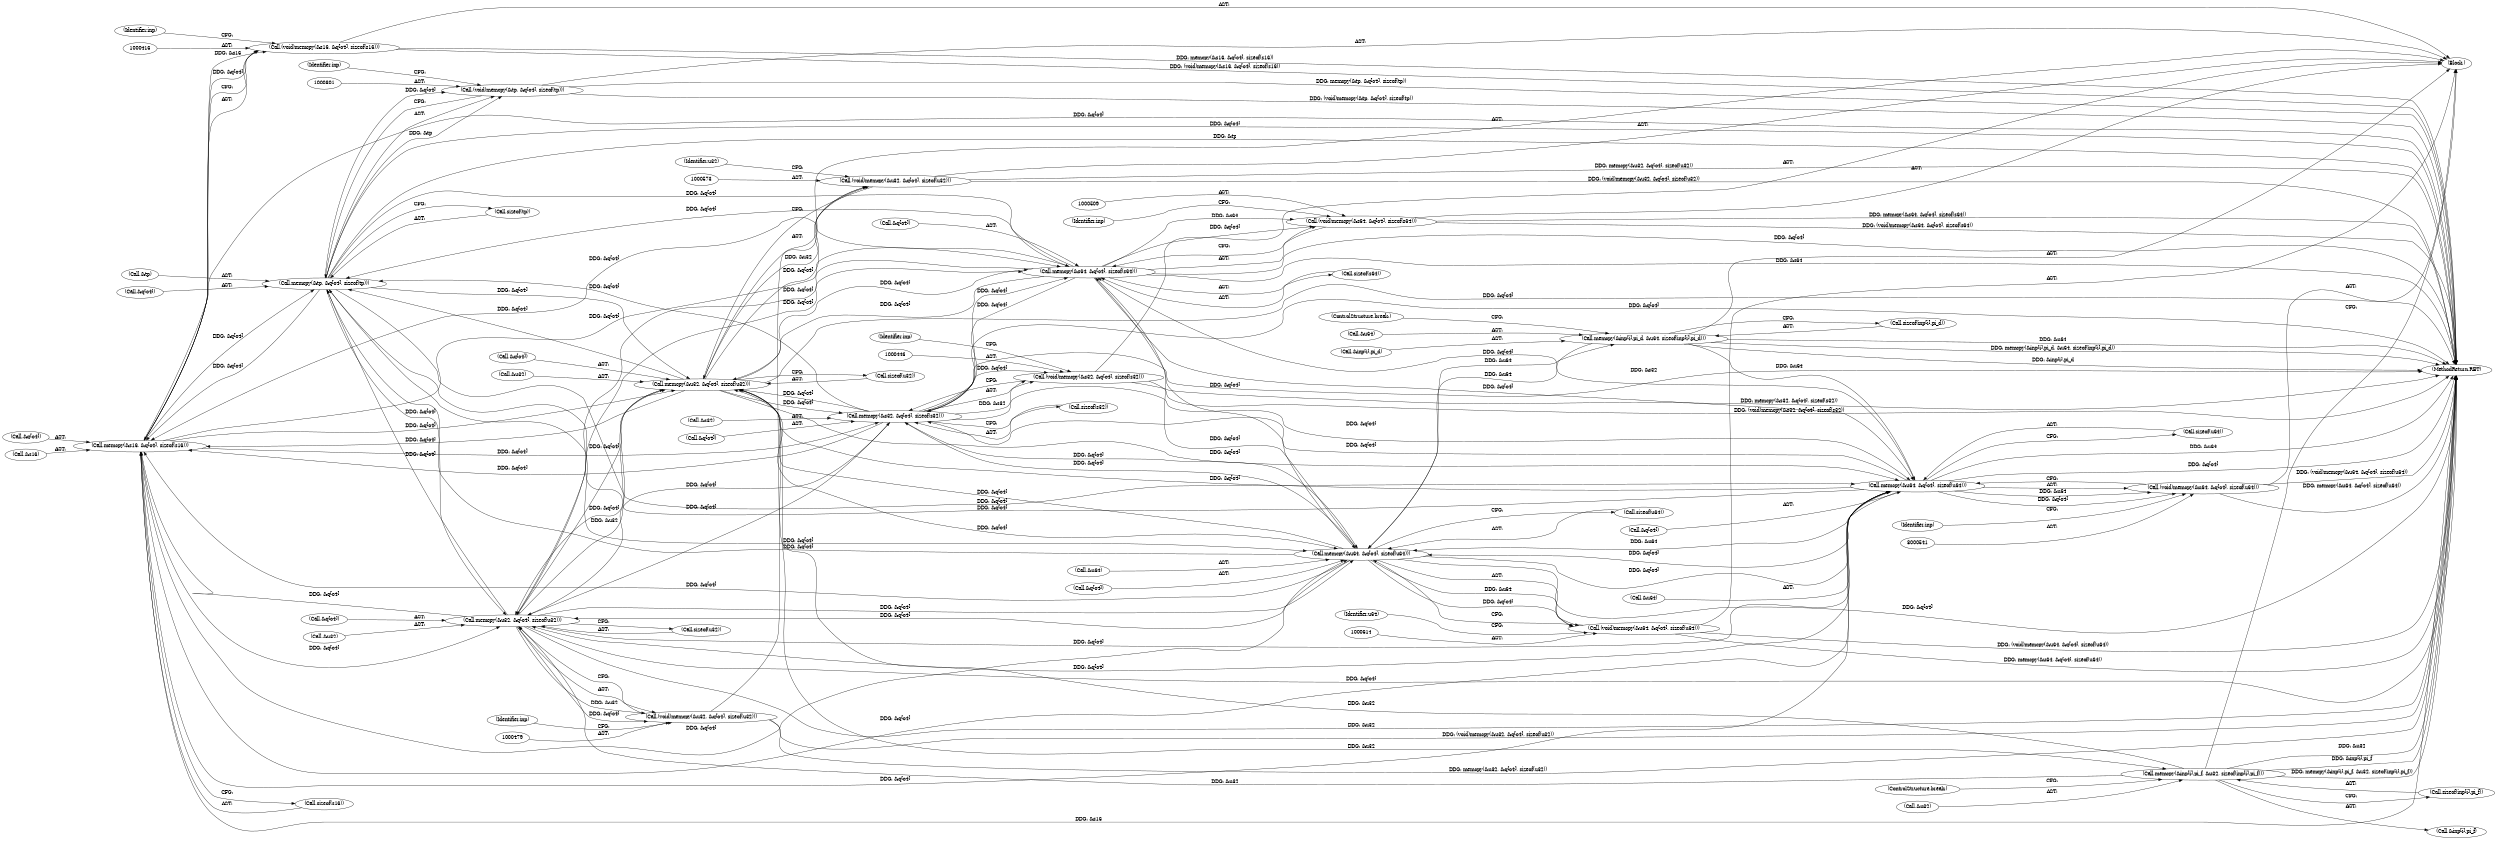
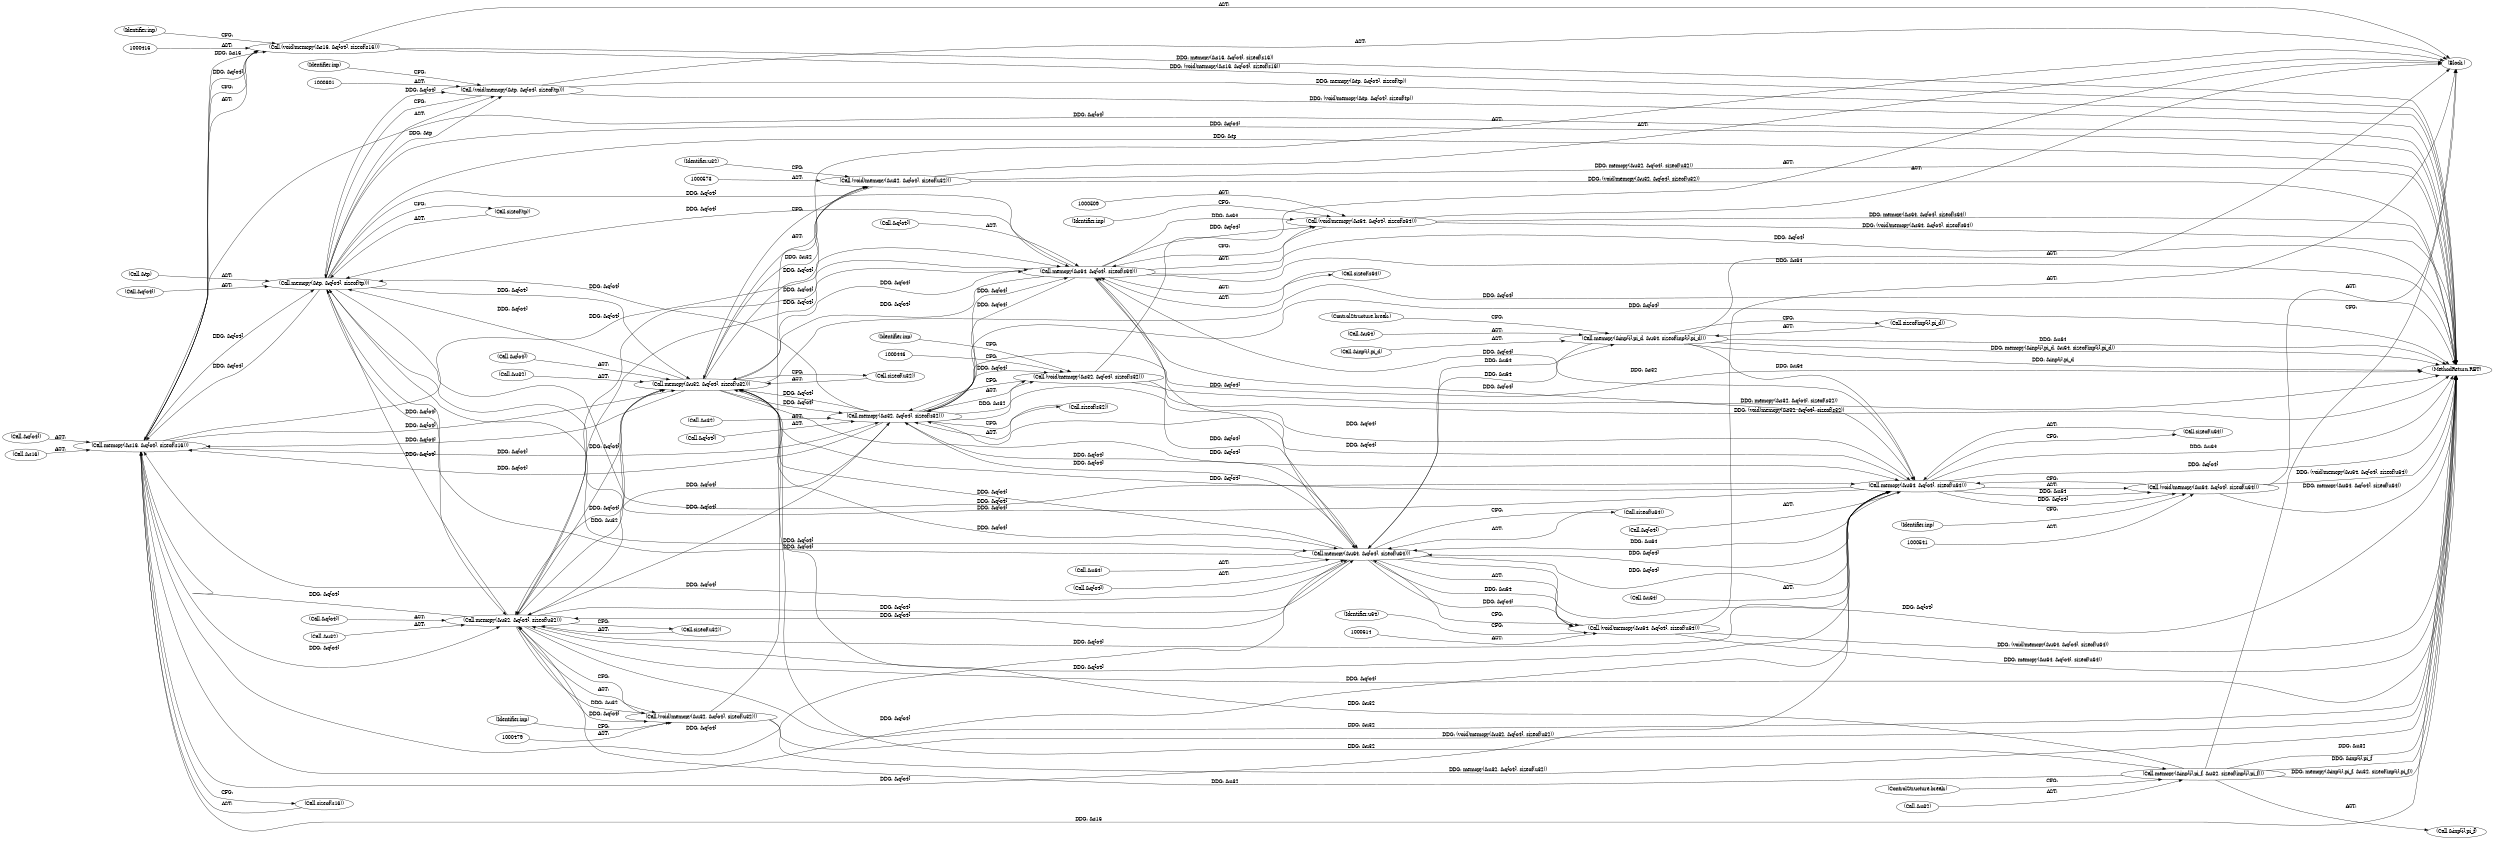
  digraph {
    rankdir=LR
    n1 [label="(Call,memcpy(&s16, &q[o4], sizeof(s16)))"]
    n2 [label="(Call,memcpy(&tp, &q[o4], sizeof(tp)))"]
    n3 [label="(Call,memcpy(&u32, &q[o4], sizeof(u32)))"]
    n4 [label="(Call,memcpy(&u32, &q[o4], sizeof(u32)))"]
    n5 [label="(Call,memcpy(&s32, &q[o4], sizeof(s32)))"]
    n6 [label="(Call,memcpy(&u64, &q[o4], sizeof(u64)))"]
    n7 [label="(Call,memcpy(&u64, &q[o4], sizeof(u64)))"]
    n8 [label="(Call,memcpy(&s64, &q[o4], sizeof(s64)))"]
    n9 [label="(Call,(void)memcpy(&s16, &q[o4], sizeof(s16)))"]
    n10 [label="(MethodReturn,RET)"]
    n11 [label="(Call,sizeof(s16))"]
    n12 [label="(Call,(void)memcpy(&tp, &q[o4], sizeof(tp)))"]
    n13 [label="(Call,sizeof(tp))"]
    n14 [label="(Call,(void)memcpy(&u32, &q[o4], sizeof(u32)))"]
    n15 [label="(Call,sizeof(u32))"]
    n16 [label="(Call,memcpy(&inp[i].pi_f, &u32, sizeof(inp[i].pi_f)))"]
    n17 [label="(Call,(void)memcpy(&u32, &q[o4], sizeof(u32)))"]
    n18 [label="(Call,sizeof(u32))"]
    n19 [label="(Call,(void)memcpy(&s32, &q[o4], sizeof(s32)))"]
    n20 [label="(Call,sizeof(s32))"]
    n21 [label="(Call,(void)memcpy(&u64, &q[o4], sizeof(u64)))"]
    n22 [label="(Call,sizeof(u64))"]
    n23 [label="(Call,memcpy(&inp[i].pi_d, &u64, sizeof(inp[i].pi_d)))"]
    n24 [label="(Call,(void)memcpy(&u64, &q[o4], sizeof(u64)))"]
    n25 [label="(Call,sizeof(u64))"]
    n26 [label="(Call,(void)memcpy(&s64, &q[o4], sizeof(s64)))"]
    n27 [label="(Call,sizeof(s64))"]
    n28 [label="(Block,)"]
-   n29 [label="(Call,sizeof(inp[i].pi_f))"]
    n30 [label="(Call,&inp[i].pi_f)"]
    n31 [label="(Call,sizeof(inp[i].pi_d))"]
    n32 [label="(Call,&u64)"]
    n33 [label="(Identifier,inp)"]
    n34 [label="(Call,&s32)"]
    n35 [label="(Call,&u64)"]
    n36 [label="(Call,&q[o4])"]
    n37 [label="(Identifier,inp)"]
    n38 [label="(Identifier,inp)"]
    n39 [label="(Call,&q[o4])"]
    n40 [label="(Call,&q[o4])"]
    n41 [label="(Call,&q[o4])"]
    n42 [label="(Identifier,inp)"]
    n43 [label="(Call,&u64)"]
    n44 [label="(Call,&tp)"]
    n45 [label="(Identifier,u32)"]
    n46 [label="(Identifier,u64)"]
    n47 [label="(Call,&u32)"]
    n48 [label="(Call,&q[o4])"]
    n49 [label="(Call,&q[o4])"]
    n50 [label="(Call,&inp[i].pi_d)"]
    n51 [label="(ControlStructure,break;)"]
    n52 [label="(Call,&u32)"]
    n53 [label="(Identifier,inp)"]
    n54 [label="(Call,&q[o4])"]
    n55 [label="(ControlStructure,break;)"]
    n56 [label="(Identifier,inp)"]
    n57 [label="(Call,&u32)"]
    n58 [label="(Call,&q[o4])"]
    n59 [label="(Call,&s16)"]
    1000416
    1000479
    1000509
-   1000541 [label=8000541]
+   1000541
    1000573
    1000614
    1000801
    1000446
    n1 -> n2 [label="DDG: &q[o4]"]
    n1 -> n3 [label="DDG: &q[o4]"]
    n1 -> n4 [label="DDG: &q[o4]"]
    n1 -> n5 [label="DDG: &q[o4]"]
    n1 -> n6 [label="DDG: &q[o4]"]
    n1 -> n7 [label="DDG: &q[o4]"]
    n1 -> n8 [label="DDG: &q[o4]"]
    n1 -> n9 [label="AST: "]
    n1 -> n9 [label="DDG: &s16"]
    n1 -> n9 [label="DDG: &q[o4]"]
    n1 -> n10 [label="DDG: &q[o4]"]
    n1 -> n10 [label="DDG: &s16"]
    n1 -> n11 [label="CFG: "]
    n2 -> n1 [label="DDG: &q[o4]"]
    n2 -> n3 [label="DDG: &q[o4]"]
    n2 -> n4 [label="DDG: &q[o4]"]
    n2 -> n6 [label="DDG: &q[o4]"]
    n2 -> n7 [label="DDG: &q[o4]"]
    n2 -> n8 [label="DDG: &q[o4]"]
    n2 -> n10 [label="DDG: &q[o4]"]
    n2 -> n10 [label="DDG: &tp"]
    n2 -> n12 [label="AST: "]
    n2 -> n12 [label="DDG: &tp"]
    n2 -> n12 [label="DDG: &q[o4]"]
    n2 -> n13 [label="CFG: "]
    n3 -> n1 [label="DDG: &q[o4]"]
    n3 -> n2 [label="DDG: &q[o4]"]
    n3 -> n4 [label="DDG: &u32"]
    n3 -> n4 [label="DDG: &q[o4]"]
    n3 -> n5 [label="DDG: &q[o4]"]
    n3 -> n6 [label="DDG: &q[o4]"]
    n3 -> n7 [label="DDG: &q[o4]"]
    n3 -> n8 [label="DDG: &q[o4]"]
    n3 -> n10 [label="DDG: &q[o4]"]
    n3 -> n10 [label="DDG: &u32"]
    n3 -> n14 [label="AST: "]
    n3 -> n14 [label="DDG: &u32"]
    n3 -> n14 [label="DDG: &q[o4]"]
    n3 -> n15 [label="CFG: "]
    n4 -> n1 [label="DDG: &q[o4]"]
    n4 -> n2 [label="DDG: &q[o4]"]
    n4 -> n3 [label="DDG: &q[o4]"]
    n4 -> n5 [label="DDG: &q[o4]"]
    n4 -> n6 [label="DDG: &q[o4]"]
    n4 -> n7 [label="DDG: &q[o4]"]
    n4 -> n8 [label="DDG: &q[o4]"]
    n4 -> n10 [label="DDG: &q[o4]"]
    n4 -> n16 [label="DDG: &u32"]
    n4 -> n17 [label="AST: "]
    n4 -> n17 [label="DDG: &u32"]
    n4 -> n17 [label="DDG: &q[o4]"]
    n4 -> n18 [label="CFG: "]
    n5 -> n1 [label="DDG: &q[o4]"]
    n5 -> n2 [label="DDG: &q[o4]"]
    n5 -> n3 [label="DDG: &q[o4]"]
    n5 -> n4 [label="DDG: &q[o4]"]
    n5 -> n6 [label="DDG: &q[o4]"]
    n5 -> n7 [label="DDG: &q[o4]"]
    n5 -> n8 [label="DDG: &q[o4]"]
    n5 -> n10 [label="DDG: &q[o4]"]
    n5 -> n10 [label="DDG: &s32"]
    n5 -> n19 [label="AST: "]
    n5 -> n19 [label="DDG: &s32"]
    n5 -> n19 [label="DDG: &q[o4]"]
    n5 -> n20 [label="CFG: "]
    n6 -> n1 [label="DDG: &q[o4]"]
    n6 -> n2 [label="DDG: &q[o4]"]
    n6 -> n3 [label="DDG: &q[o4]"]
    n6 -> n4 [label="DDG: &q[o4]"]
    n6 -> n5 [label="DDG: &q[o4]"]
    n6 -> n7 [label="DDG: &u64"]
    n6 -> n7 [label="DDG: &q[o4]"]
    n6 -> n8 [label="DDG: &q[o4]"]
    n6 -> n10 [label="DDG: &u64"]
    n6 -> n10 [label="DDG: &q[o4]"]
    n6 -> n21 [label="AST: "]
    n6 -> n21 [label="DDG: &u64"]
    n6 -> n21 [label="DDG: &q[o4]"]
    n6 -> n22 [label="CFG: "]
    n7 -> n1 [label="DDG: &q[o4]"]
    n7 -> n2 [label="DDG: &q[o4]"]
    n7 -> n3 [label="DDG: &q[o4]"]
    n7 -> n4 [label="DDG: &q[o4]"]
    n7 -> n5 [label="DDG: &q[o4]"]
    n7 -> n6 [label="DDG: &q[o4]"]
    n7 -> n8 [label="DDG: &q[o4]"]
    n7 -> n10 [label="DDG: &q[o4]"]
    n7 -> n23 [label="DDG: &u64"]
    n7 -> n24 [label="AST: "]
    n7 -> n24 [label="DDG: &u64"]
    n7 -> n24 [label="DDG: &q[o4]"]
    n7 -> n25 [label="CFG: "]
-   n8 -> n1 [label="DDG: &q[o4]"]
    n8 -> n2 [label="DDG: &q[o4]"]
    n8 -> n3 [label="DDG: &q[o4]"]
    n8 -> n4 [label="DDG: &q[o4]"]
    n8 -> n5 [label="DDG: &q[o4]"]
    n8 -> n6 [label="DDG: &q[o4]"]
    n8 -> n7 [label="DDG: &q[o4]"]
    n8 -> n10 [label="DDG: &q[o4]"]
    n8 -> n10 [label="DDG: &s64"]
    n8 -> n26 [label="AST: "]
    n8 -> n26 [label="DDG: &s64"]
    n8 -> n26 [label="DDG: &q[o4]"]
    n8 -> n27 [label="AST: "]
    n9 -> n1 [label="CFG: "]
    n9 -> n10 [label="DDG: (void)memcpy(&s16, &q[o4], sizeof(s16))"]
    n9 -> n10 [label="DDG: memcpy(&s16, &q[o4], sizeof(s16))"]
    n9 -> n28 [label="AST: "]
    n11 -> n1 [label="AST: "]
    n12 -> n2 [label="CFG: "]
    n12 -> n10 [label="DDG: memcpy(&tp, &q[o4], sizeof(tp))"]
    n12 -> n10 [label="DDG: (void)memcpy(&tp, &q[o4], sizeof(tp))"]
    n12 -> n28 [label="AST: "]
    n13 -> n2 [label="AST: "]
    n14 -> n3 [label="CFG: "]
    n14 -> n10 [label="DDG: memcpy(&u32, &q[o4], sizeof(u32))"]
    n14 -> n10 [label="DDG: (void)memcpy(&u32, &q[o4], sizeof(u32))"]
    n14 -> n28 [label="AST: "]
    n15 -> n3 [label="AST: "]
    n16 -> n3 [label="DDG: &u32"]
    n16 -> n4 [label="DDG: &u32"]
    n16 -> n10 [label="DDG: &inp[i].pi_f"]
    n16 -> n10 [label="DDG: memcpy(&inp[i].pi_f, &u32, sizeof(inp[i].pi_f))"]
    n16 -> n10 [label="DDG: &u32"]
    n16 -> n28 [label="CFG: "]
-   n16 -> n29 [label="CFG: "]
    n16 -> n30 [label="AST: "]
    n17 -> n4 [label="CFG: "]
    n17 -> n10 [label="DDG: memcpy(&u32, &q[o4], sizeof(u32))"]
    n17 -> n10 [label="DDG: (void)memcpy(&u32, &q[o4], sizeof(u32))"]
    n17 -> n28 [label="AST: "]
    n18 -> n4 [label="AST: "]
    n19 -> n5 [label="CFG: "]
    n19 -> n10 [label="DDG: memcpy(&s32, &q[o4], sizeof(s32))"]
    n19 -> n10 [label="DDG: (void)memcpy(&s32, &q[o4], sizeof(s32))"]
    n19 -> n28 [label="AST: "]
    n20 -> n5 [label="AST: "]
    n21 -> n6 [label="CFG: "]
    n21 -> n10 [label="DDG: (void)memcpy(&u64, &q[o4], sizeof(u64))"]
    n21 -> n10 [label="DDG: memcpy(&u64, &q[o4], sizeof(u64))"]
    n21 -> n28 [label="AST: "]
    n22 -> n6 [label="AST: "]
    n23 -> n6 [label="DDG: &u64"]
    n23 -> n7 [label="DDG: &u64"]
    n23 -> n10 [label="DDG: memcpy(&inp[i].pi_d, &u64, sizeof(inp[i].pi_d))"]
    n23 -> n10 [label="DDG: &inp[i].pi_d"]
    n23 -> n10 [label="DDG: &u64"]
    n23 -> n28 [label="AST: "]
    n23 -> n31 [label="CFG: "]
    n24 -> n7 [label="CFG: "]
    n24 -> n10 [label="DDG: (void)memcpy(&u64, &q[o4], sizeof(u64))"]
    n24 -> n10 [label="DDG: memcpy(&u64, &q[o4], sizeof(u64))"]
    n24 -> n28 [label="AST: "]
    n25 -> n7 [label="AST: "]
    n26 -> n8 [label="CFG: "]
    n26 -> n10 [label="DDG: memcpy(&s64, &q[o4], sizeof(s64))"]
    n26 -> n10 [label="DDG: (void)memcpy(&s64, &q[o4], sizeof(s64))"]
    n26 -> n28 [label="AST: "]
    n27 -> n8 [label="AST: "]
-   n29 -> n16 [label="AST: "]
    n31 -> n23 [label="AST: "]
    n32 -> n23 [label="AST: "]
    n33 -> n19 [label="CFG: "]
    n34 -> n5 [label="AST: "]
    n35 -> n7 [label="AST: "]
    n36 -> n5 [label="AST: "]
    n37 -> n9 [label="CFG: "]
    n38 -> n12 [label="CFG: "]
    n39 -> n4 [label="AST: "]
    n40 -> n7 [label="AST: "]
    n41 -> n3 [label="AST: "]
    n42 -> n26 [label="CFG: "]
    n43 -> n6 [label="AST: "]
    n44 -> n2 [label="AST: "]
    n45 -> n17 [label="CFG: "]
    n46 -> n24 [label="CFG: "]
    n47 -> n4 [label="AST: "]
    n48 -> n2 [label="AST: "]
    n49 -> n6 [label="AST: "]
    n50 -> n23 [label="AST: "]
    n51 -> n16 [label="CFG: "]
    n52 -> n16 [label="AST: "]
    n53 -> n14 [label="CFG: "]
    n54 -> n1 [label="AST: "]
    n55 -> n23 [label="CFG: "]
    n56 -> n21 [label="CFG: "]
    n57 -> n3 [label="AST: "]
    n58 -> n8 [label="AST: "]
    n59 -> n1 [label="AST: "]
    1000416 -> n9 [label="AST: "]
    1000479 -> n14 [label="AST: "]
    1000509 -> n26 [label="AST: "]
    1000541 -> n21 [label="AST: "]
    1000573 -> n17 [label="AST: "]
    1000614 -> n24 [label="AST: "]
    1000801 -> n12 [label="AST: "]
-   1000446 -> n19 [label="AST: "]
+   1000446 -> n19 [label="CFG: "]
  }
